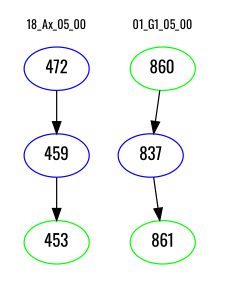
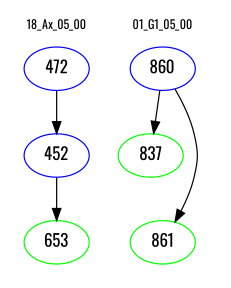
  digraph {
    fontname=Oswald
    node [color=blue fontname=Oswald]
    edge [color=black fontname=Oswald]
-   n1 [label=459]
-   n2 [color=green label=453]
+   n1 [label=452]
+   n2 [color=green label=653]
    n3 [label=472]
-   n4 [color=green label=860]
-   n5 [label=837]
+   n4 [label=860]
+   n5 [color=green label=837]
    n6 [color=green label=861]
    subgraph cluster_1 {
      color=white
      fontsize=10
      label="18_Ax_05_00"
      n1
      n2
      n3
    }
    subgraph cluster_2 {
      color=white
      fontsize=10
      label="01_G1_05_00"
      n4
      n5
      n6
    }
    n1 -> n2
    n3 -> n1
    n4 -> n5
-   n5 -> n6
+   n4 -> n6
  }
